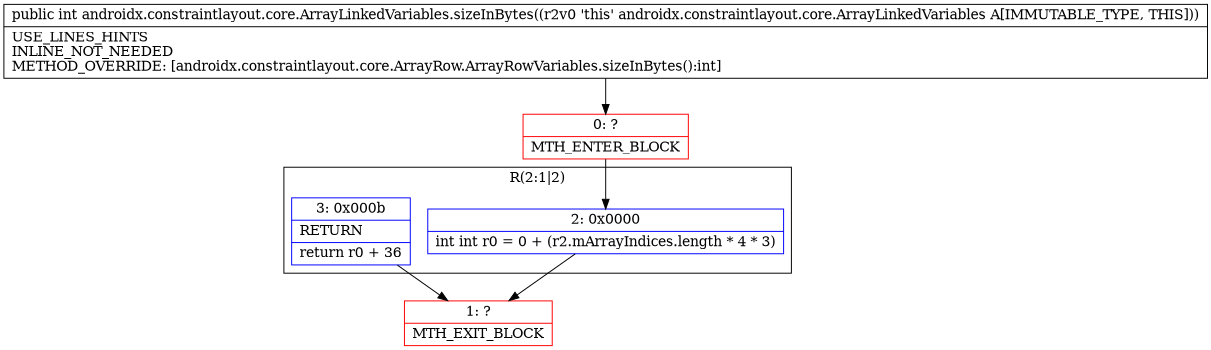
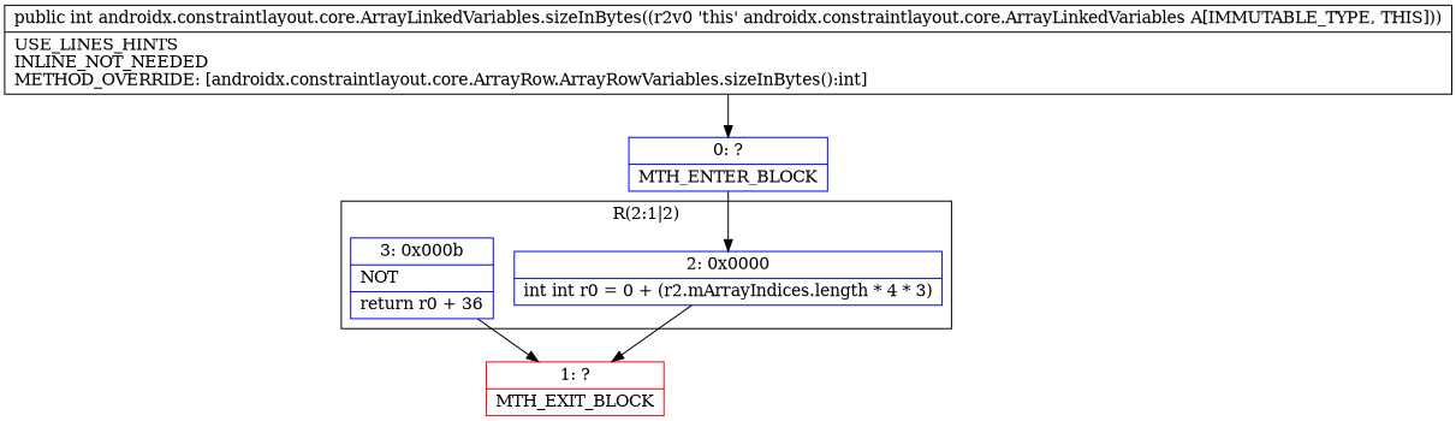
  digraph {
    node [color=blue shape=record]
    n1 [label="{2\:\ 0x0000|int int r0 = 0 + (r2.mArrayIndices.length * 4 * 3)\l}"]
-   n2 [label="{3\:\ 0x000b|RETURN\l|return r0 + 36\l}"]
+   n2 [label="{3\:\ 0x000b|NOT\l|return r0 + 36\l}"]
    n3 [color=red label="{1\:\ ?|MTH_EXIT_BLOCK\l}"]
-   n4 [color=red label="{0\:\ ?|MTH_ENTER_BLOCK\l}"]
+   n4 [label="{0\:\ ?|MTH_ENTER_BLOCK\l}"]
    n5 [label="{public int androidx.constraintlayout.core.ArrayLinkedVariables.sizeInBytes((r2v0 'this' androidx.constraintlayout.core.ArrayLinkedVariables A[IMMUTABLE_TYPE, THIS]))  | USE_LINES_HINTS\lINLINE_NOT_NEEDED\lMETHOD_OVERRIDE: [androidx.constraintlayout.core.ArrayRow.ArrayRowVariables.sizeInBytes():int]\l}" color=""]
    subgraph cluster_1 {
      label="R(2:1|2)"
      n1
      n2
    }
    n1 -> n3
    n2 -> n3
    n4 -> n1
    n5 -> n4
  }
